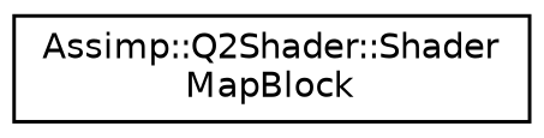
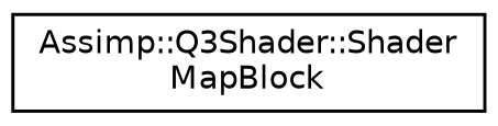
  digraph {
    rankdir=LR
-   n1 [color=black fillcolor=white fontname=Helvetica fontsize=10 height=0.2 label="Assimp::Q2Shader::Shader\lMapBlock" shape=record style=filled width=0.4]
+   n1 [color=black fillcolor=white fontname=Helvetica fontsize=10 height=0.2 label="Assimp::Q3Shader::Shader\lMapBlock" shape=record style=filled width=0.4]
  }
